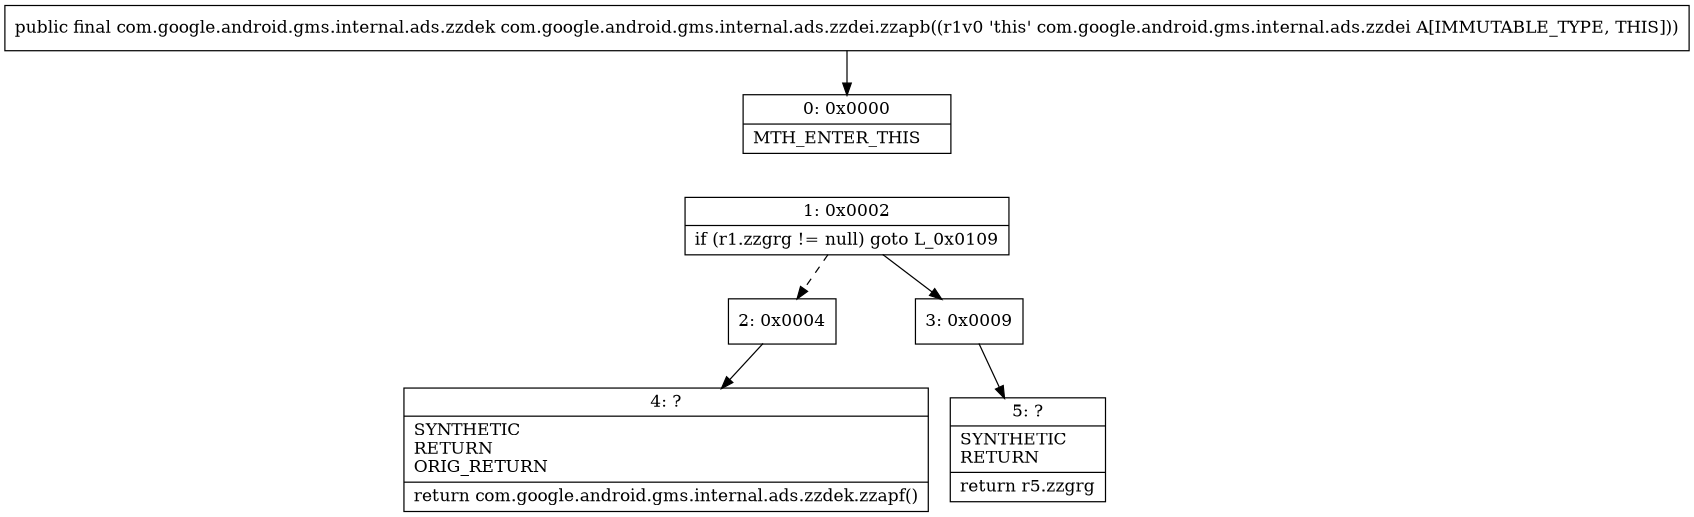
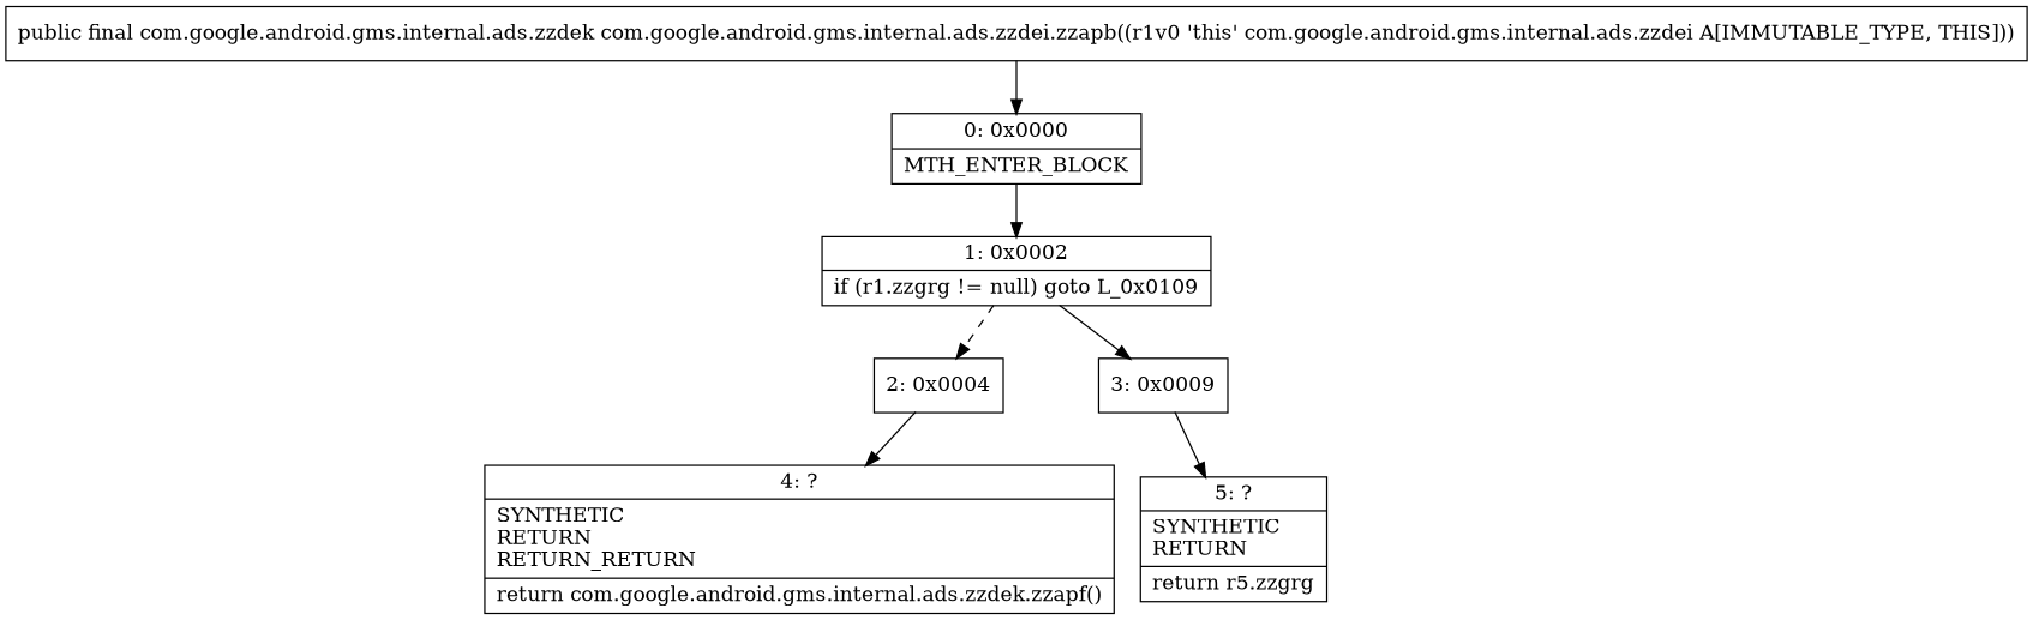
  digraph {
    node [shape=record]
-   n1 [label="{0\:\ 0x0000|MTH_ENTER_THIS\l}"]
+   n1 [label="{0\:\ 0x0000|MTH_ENTER_BLOCK\l}"]
    n2 [label="{1\:\ 0x0002|if (r1.zzgrg != null) goto L_0x0109\l}"]
    n3 [label="{2\:\ 0x0004}"]
    n4 [label="{3\:\ 0x0009}"]
-   n5 [label="{4\:\ ?|SYNTHETIC\lRETURN\lORIG_RETURN\l|return com.google.android.gms.internal.ads.zzdek.zzapf()\l}"]
+   n5 [label="{4\:\ ?|SYNTHETIC\lRETURN\lRETURN_RETURN\l|return com.google.android.gms.internal.ads.zzdek.zzapf()\l}"]
    n6 [label="{5\:\ ?|SYNTHETIC\lRETURN\l|return r5.zzgrg\l}"]
    n7 [label="{public final com.google.android.gms.internal.ads.zzdek com.google.android.gms.internal.ads.zzdei.zzapb((r1v0 'this' com.google.android.gms.internal.ads.zzdei A[IMMUTABLE_TYPE, THIS])) }"]
+   n1 -> n2
    n2 -> n3 [style=dashed]
    n2 -> n4
    n3 -> n5
    n4 -> n6
    n7 -> n1
  }
